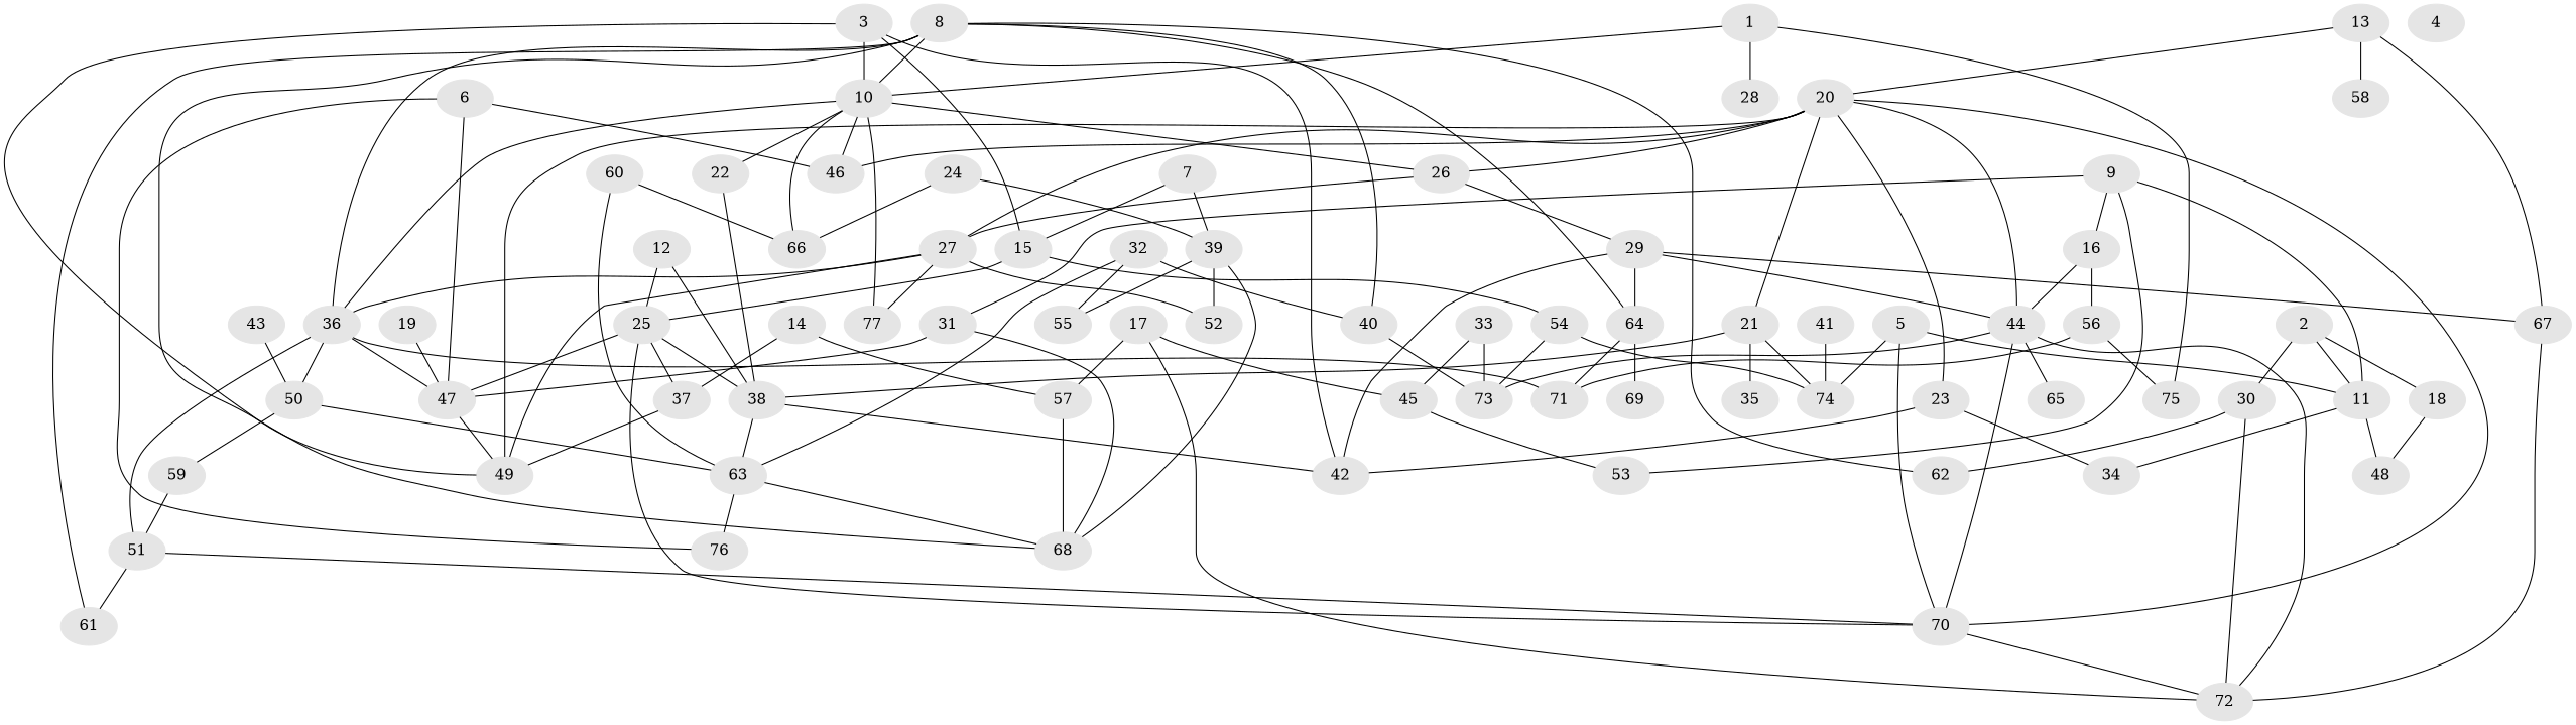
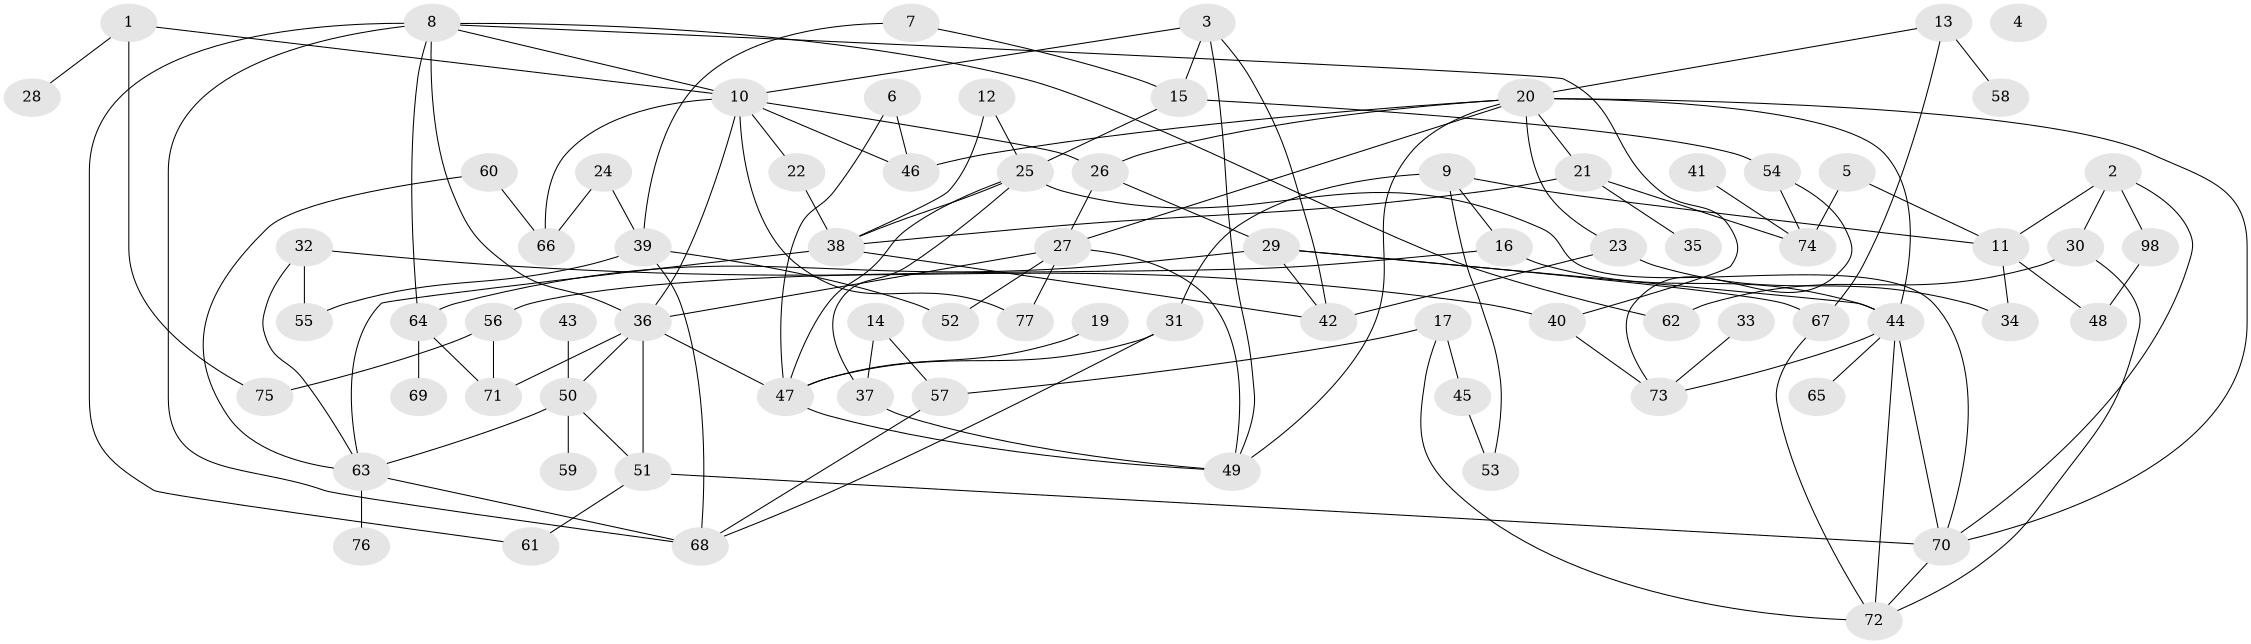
  graph {
    node [color=gray90 style=filled]
    1
    10
    28
    75
    46
    36
    22
    26
    66
    77
    2
    11
-   18
+   18 [label=98]
    30
    70
    34
    48
    62
    72
    3
    15
    42
    49
    25
    54
    4
    5
    74
    6
    47
    76
    7
    39
    68
    52
    55
    8
    40
    61
    64
    50
    51
    71
    73
    69
    9
    16
    31
    53
    44
    56
    38
    27
    29
    12
    37
    63
    13
    20
    58
    67
    21
    23
    14
    57
    65
    17
    45
    19
    35
    24
    32
    33
    59
    41
    43
    60
    1 -- 10
    1 -- 28
    1 -- 75
    10 -- 46
    10 -- 36
    10 -- 22
    10 -- 26
    10 -- 66
    10 -- 77
    36 -- 47
    36 -- 50
    36 -- 51
    36 -- 71
    22 -- 38
    26 -- 27
    26 -- 29
    2 -- 11
    2 -- 18
    2 -- 30
-   5 -- 70
+   2 -- 70
    11 -- 34
    11 -- 48
    18 -- 48
    30 -- 62
    30 -- 72
    70 -- 72
    3 -- 10
    3 -- 15
    3 -- 42
    3 -- 49
    15 -- 25
    15 -- 54
    25 -- 70
    25 -- 47
    25 -- 38
    25 -- 37
    54 -- 74
    54 -- 73
    5 -- 11
    5 -- 74
    6 -- 46
    6 -- 47
-   6 -- 76
    47 -- 49
    7 -- 15
    7 -- 39
    39 -- 68
    39 -- 52
    39 -- 55
    8 -- 10
    8 -- 36
    8 -- 62
    8 -- 68
    8 -- 40
    8 -- 61
    8 -- 64
    40 -- 73
    64 -- 71
    64 -- 69
-   59 -- 51
+   50 -- 51
    50 -- 63
    50 -- 59
    51 -- 70
    51 -- 61
    9 -- 11
    9 -- 16
    9 -- 31
    9 -- 53
    16 -- 44
    16 -- 56
    31 -- 47
    31 -- 68
    44 -- 70
    44 -- 72
    44 -- 73
    44 -- 65
    56 -- 75
    56 -- 71
    38 -- 42
    38 -- 63
    27 -- 36
    27 -- 77
    27 -- 49
    27 -- 52
    29 -- 42
    29 -- 64
    29 -- 44
    29 -- 67
    12 -- 25
    12 -- 38
    37 -- 49
    63 -- 76
    63 -- 68
    13 -- 20
    13 -- 58
    13 -- 67
    20 -- 46
    20 -- 26
    20 -- 70
    20 -- 49
    20 -- 44
    20 -- 27
    20 -- 21
    20 -- 23
    67 -- 72
    21 -- 74
    21 -- 38
    21 -- 35
    23 -- 34
    23 -- 42
    14 -- 37
    14 -- 57
    57 -- 68
    17 -- 72
    17 -- 57
    17 -- 45
    45 -- 53
    19 -- 47
    24 -- 66
    24 -- 39
    32 -- 55
    32 -- 40
    32 -- 63
    33 -- 73
-   33 -- 45
    41 -- 74
    43 -- 50
    60 -- 66
    60 -- 63
  }
